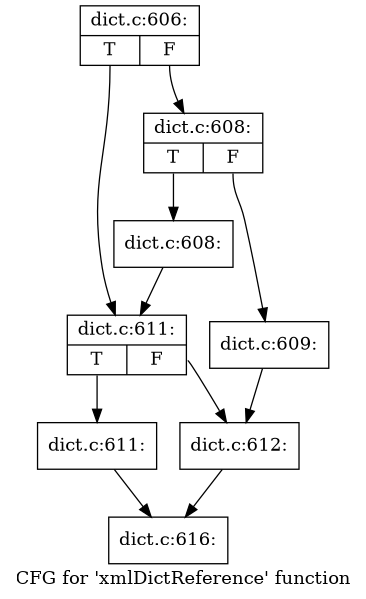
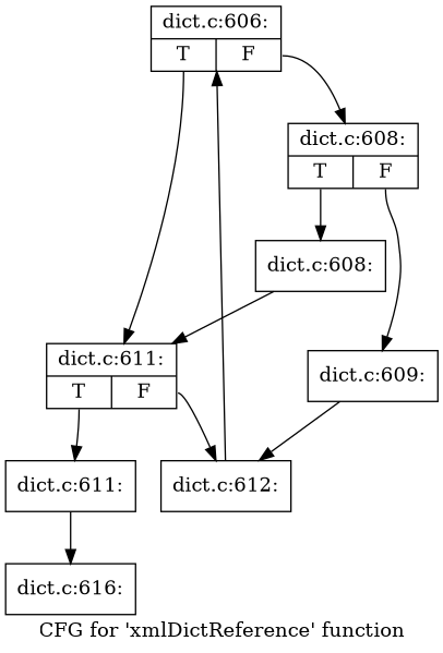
  digraph {
    label="CFG for 'xmlDictReference' function"
    node [shape=record]
    n1 [label="{dict.c:606:|{<s0>T|<s1>F}}"]
    n2 [label="{dict.c:611:|{<s0>T|<s1>F}}"]
    n3 [label="{dict.c:608:|{<s0>T|<s1>F}}"]
    n4 [label="{dict.c:611:}"]
    n5 [label="{dict.c:612:}"]
    n6 [label="{dict.c:608:}"]
    n7 [label="{dict.c:609:}"]
    n8 [label="{dict.c:616:}"]
    n1 -> n2 [tailport=s0]
    n1 -> n3 [tailport=s1]
    n2 -> n4 [tailport=s0]
    n2 -> n5 [tailport=s1]
    n3 -> n6 [tailport=s0]
    n3 -> n7 [tailport=s1]
    n4 -> n8
-   n5 -> n8
+   n5 -> n1
    n6 -> n2
    n7 -> n5
  }
